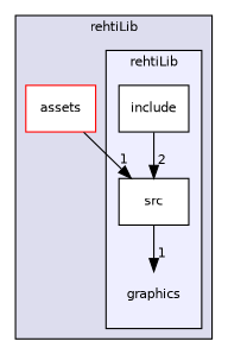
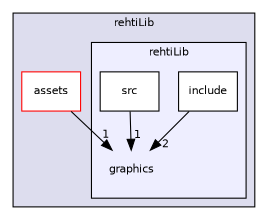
  digraph {
    compound=true
    node [fontname=Helvetica fontsize=10 shape=box fillcolor=white style=filled]
    edge [headlabel=1 labeldistance=1.5 labelfontname=Helvetica labelfontsize=10]
    n1 [label=graphics shape=plaintext fillcolor="" style=""]
    n2 [label=include]
    n3 [label=src]
    n4 [color=red label=assets]
    subgraph cluster_1 {
      bgcolor="#ddddee"
      fontname=Helvetica
      fontsize=10
      label=rehtiLib
      pencolor=black
      n4
      subgraph cluster_2 {
        bgcolor="#eeeeff"
        fontname=Helvetica
        fontsize=10
        label=rehtiLib
        pencolor=black
        n1
        n2
        n3
      }
    }
-   n2 -> n3 [headlabel=2]
+   n2 -> n1 [headlabel=2]
    n3 -> n1
-   n4 -> n3
+   n4 -> n1
  }
